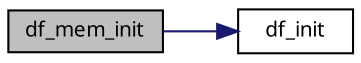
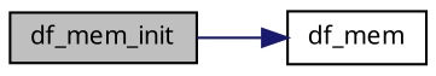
  digraph {
    rankdir=LR
    node [color=black fontname="FreeSans.ttf" fontsize=10 shape=record style=filled]
    n1 [fillcolor=grey75 fontcolor=black height=0.2 label=df_mem_init width=0.4]
-   n2 [fillcolor=white height=0.2 label=df_init width=0.4]
+   n2 [fillcolor=white height=0.2 label=df_mem width=0.4]
    n1 -> n2 [color=midnightblue fontname="FreeSans.ttf" fontsize=10 labelfontname="FreeSans.ttf" labelfontsize=10 style=solid]
  }
